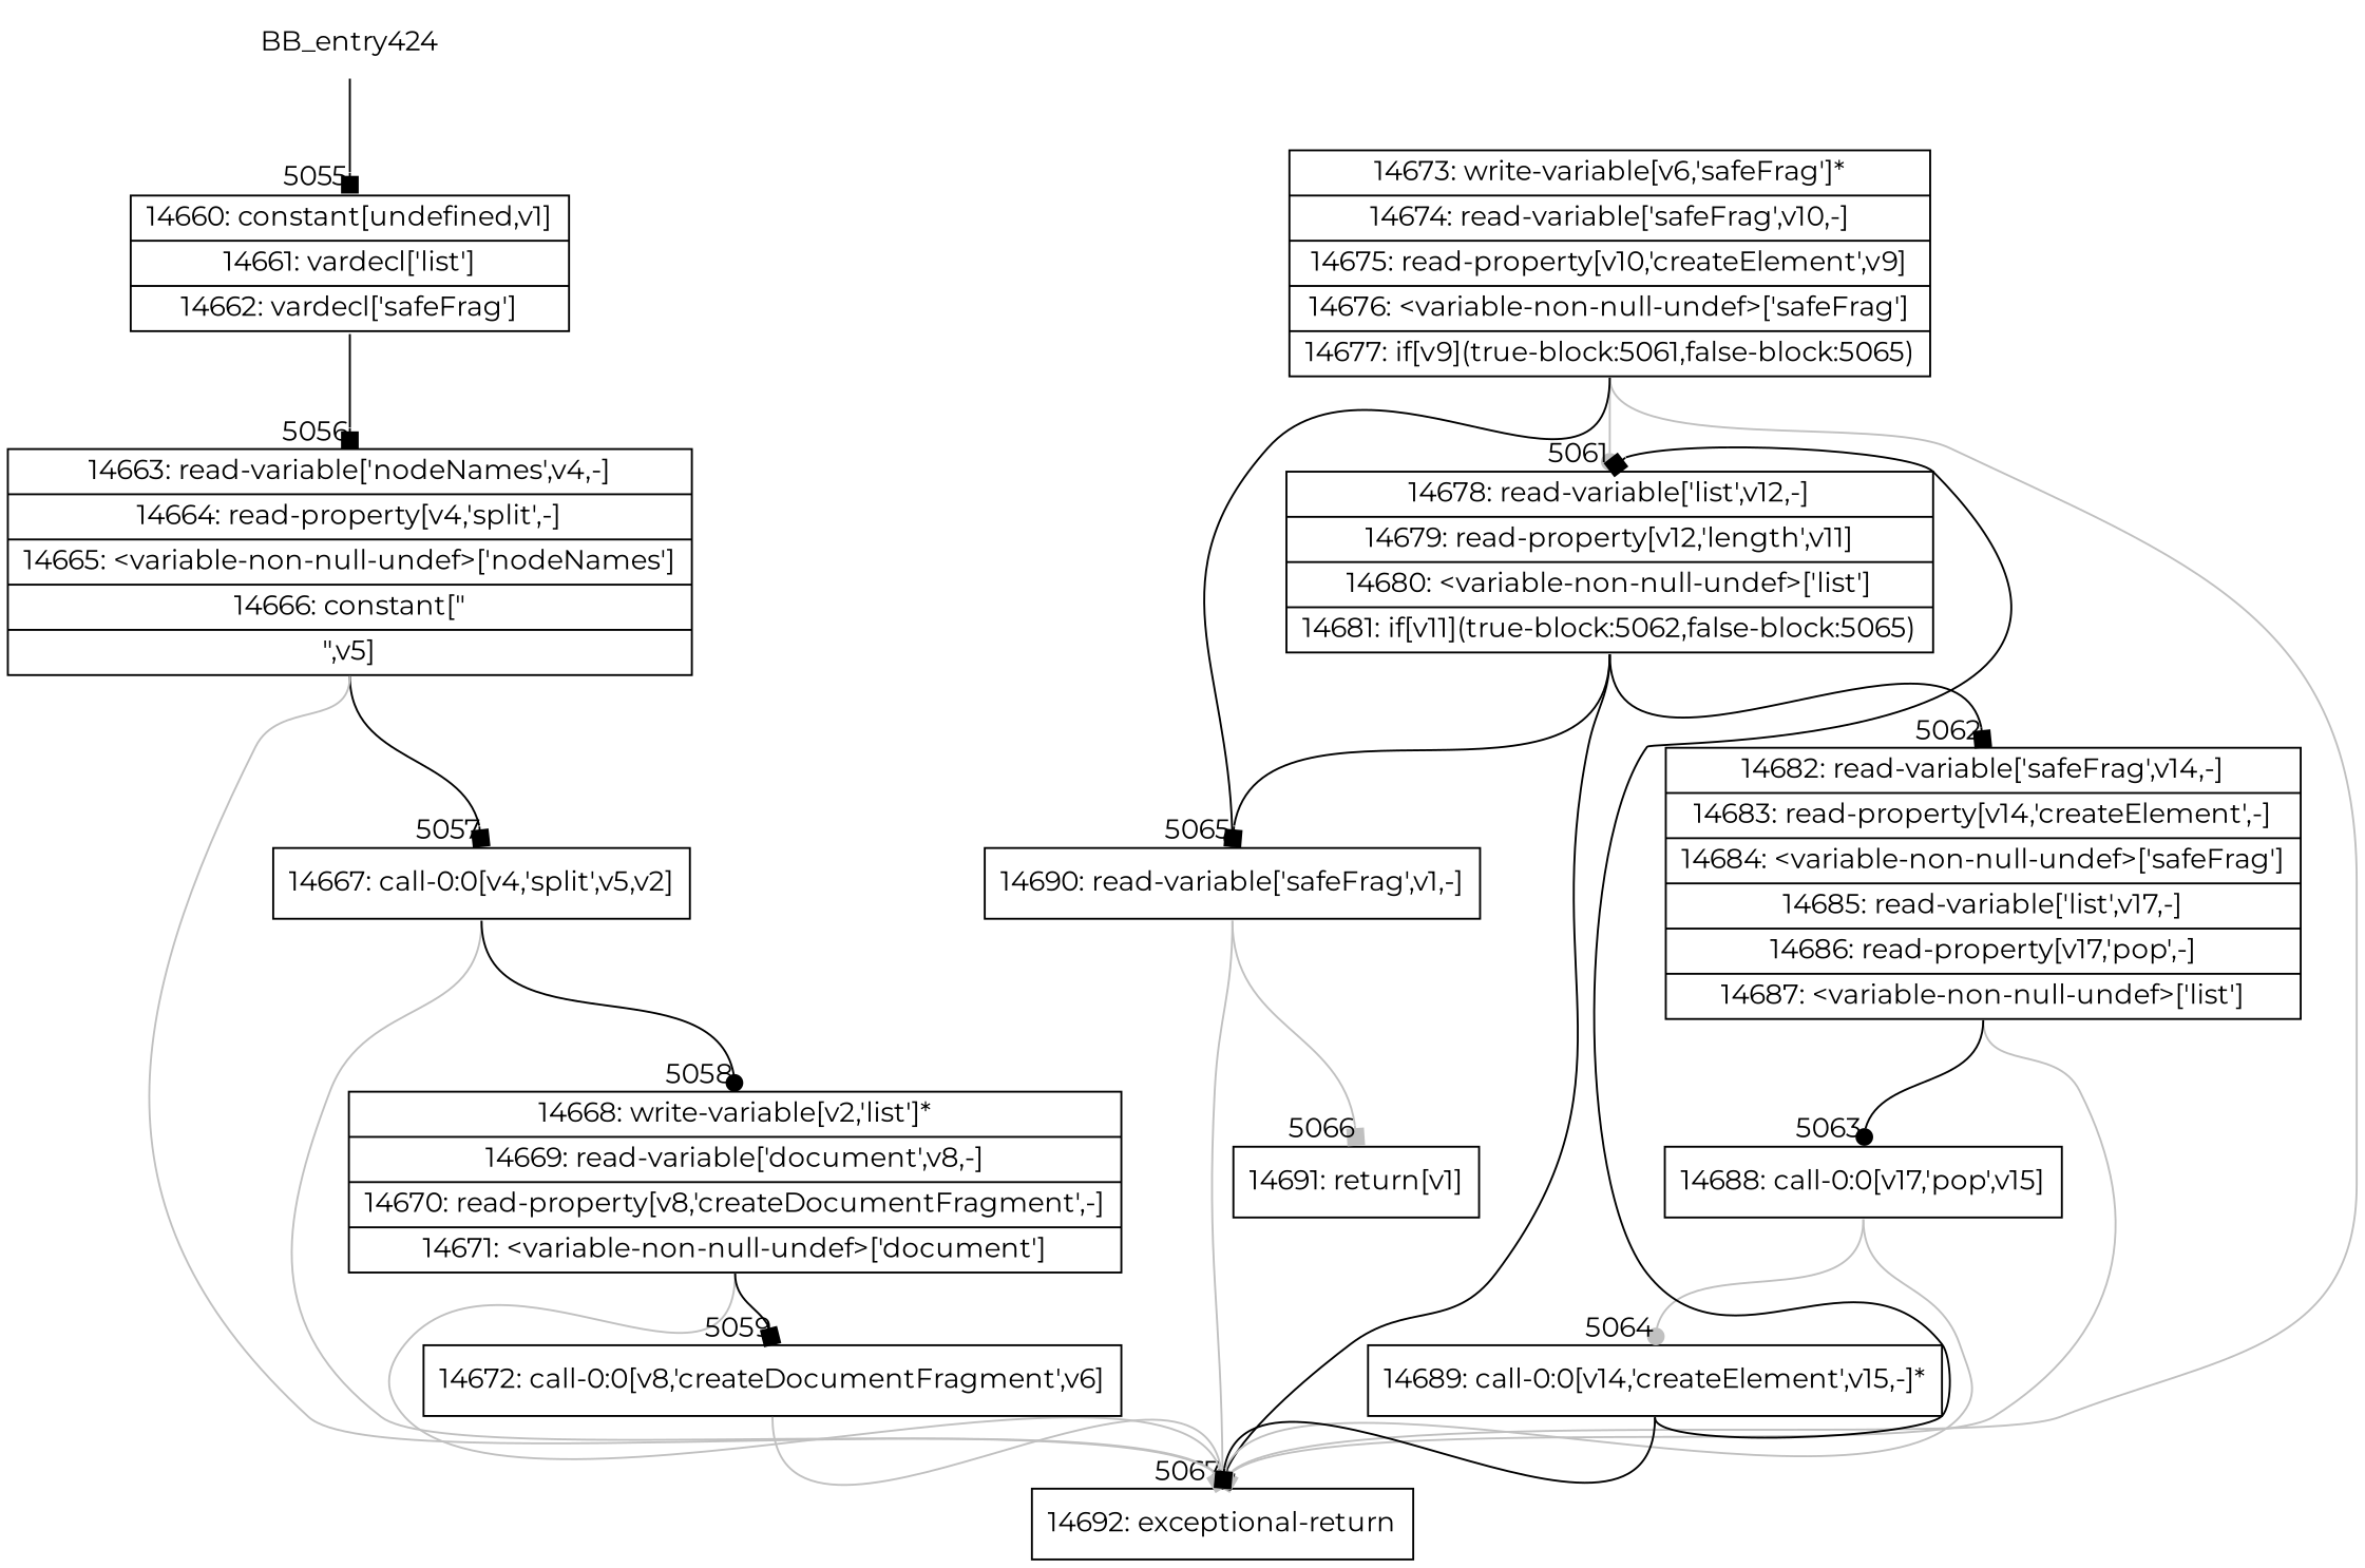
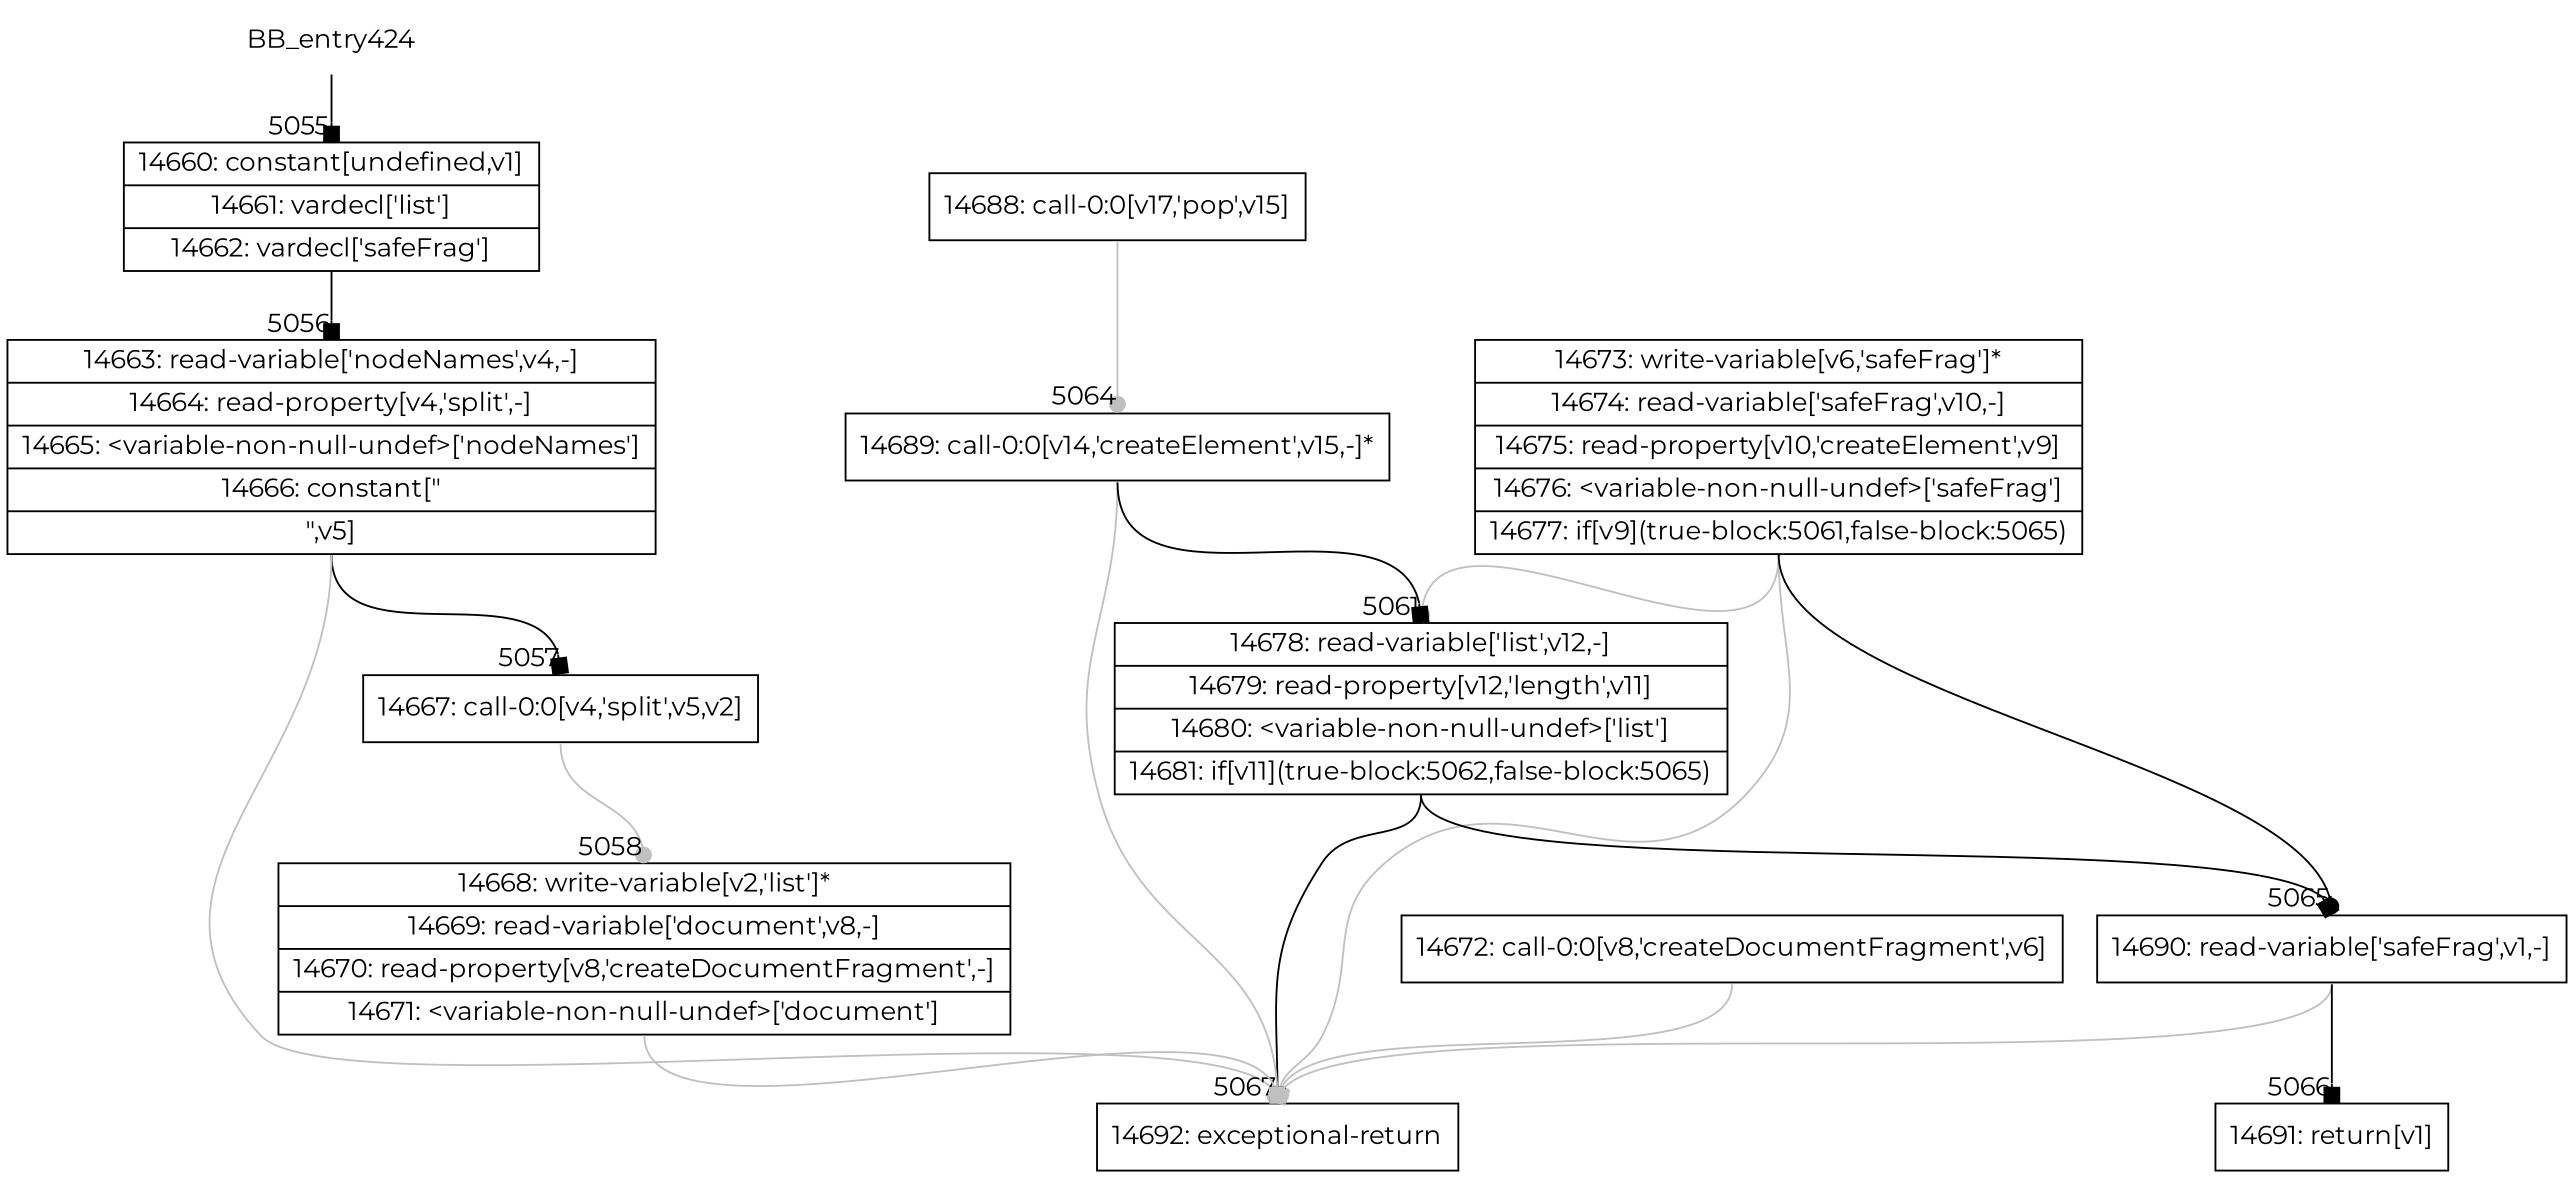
  digraph {
    fontname=Montserrat
    rankdir=TD
    node [fontname=Montserrat shape=record]
    edge [arrowhead=box fontname=Montserrat headport=n tailport=s]
    n1 [label=BB_entry424 shape=none]
    n2 [label="{14660: constant[undefined,v1]|14661: vardecl['list']|14662: vardecl['safeFrag']}"]
    n3 [label="{14663: read-variable['nodeNames',v4,-]|14664: read-property[v4,'split',-]|14665: \<variable-non-null-undef\>['nodeNames']|14666: constant[\"|\",v5]}"]
    n4 [label="{14667: call-0:0[v4,'split',v5,v2]}"]
    n5 [label="{14692: exceptional-return}"]
    n6 [label="{14668: write-variable[v2,'list']*|14669: read-variable['document',v8,-]|14670: read-property[v8,'createDocumentFragment',-]|14671: \<variable-non-null-undef\>['document']}"]
    n7 [label="{14672: call-0:0[v8,'createDocumentFragment',v6]}"]
    n8 [label="{14673: write-variable[v6,'safeFrag']*|14674: read-variable['safeFrag',v10,-]|14675: read-property[v10,'createElement',v9]|14676: \<variable-non-null-undef\>['safeFrag']|14677: if[v9](true-block:5061,false-block:5065)}"]
    n9 [label="{14678: read-variable['list',v12,-]|14679: read-property[v12,'length',v11]|14680: \<variable-non-null-undef\>['list']|14681: if[v11](true-block:5062,false-block:5065)}"]
    n10 [label="{14690: read-variable['safeFrag',v1,-]}"]
-   n11 [label="{14682: read-variable['safeFrag',v14,-]|14683: read-property[v14,'createElement',-]|14684: \<variable-non-null-undef\>['safeFrag']|14685: read-variable['list',v17,-]|14686: read-property[v17,'pop',-]|14687: \<variable-non-null-undef\>['list']}"]
    n12 [label="{14691: return[v1]}"]
    n13 [label="{14688: call-0:0[v17,'pop',v15]}"]
    n14 [label="{14689: call-0:0[v14,'createElement',v15,-]*}"]
    n1 -> n2 [headlabel="    5055"]
    n2 -> n3 [headlabel="      5056"]
    n3 -> n4 [headlabel="      5057"]
    n3 -> n5 [arrowhead=dot color=gray headlabel="      5067"]
-   n4 -> n5 [color=gray]
-   n4 -> n6 [arrowhead=dot headlabel="      5058"]
+   n4 -> n6 [arrowhead=dot headlabel="      5058" color=gray]
    n6 -> n5 [arrowhead=dot color=gray]
-   n6 -> n7 [headlabel="      5059"]
    n7 -> n5 [color=gray]
    n8 -> n5 [color=gray]
    n8 -> n9 [arrowhead=dot color=gray headlabel="      5061"]
    n8 -> n10 [arrowhead=dot headlabel="      5065"]
    n9 -> n5 [color=black]
    n9 -> n10
-   n9 -> n11 [headlabel="      5062"]
    n10 -> n5 [arrowhead=dot color=gray]
-   n10 -> n12 [headlabel="      5066" color=gray]
-   n11 -> n5 [arrowhead=dot color=gray]
-   n11 -> n13 [arrowhead=dot headlabel="      5063"]
-   n13 -> n5 [color=gray]
+   n10 -> n12 [headlabel="      5066"]
    n13 -> n14 [arrowhead=dot color=gray headlabel="      5064"]
-   n14 -> n5 [color=black]
+   n14 -> n5 [color=gray]
    n14 -> n9
  }
